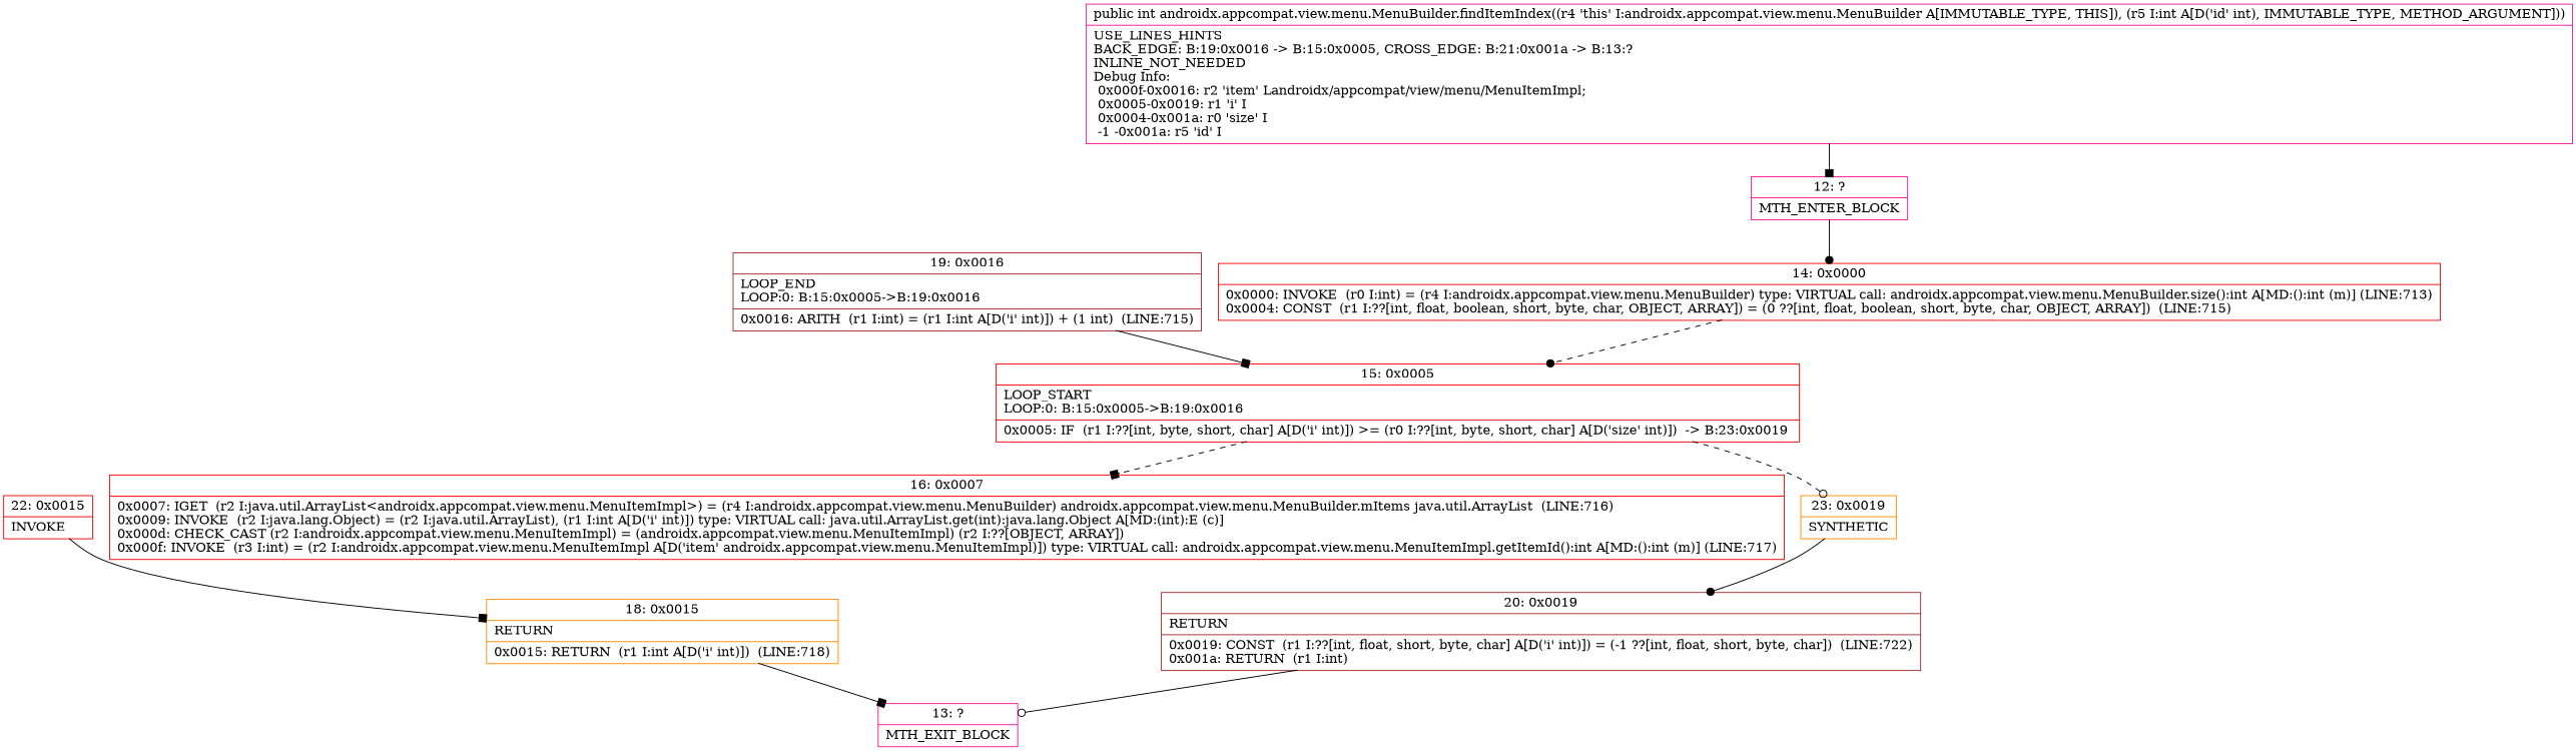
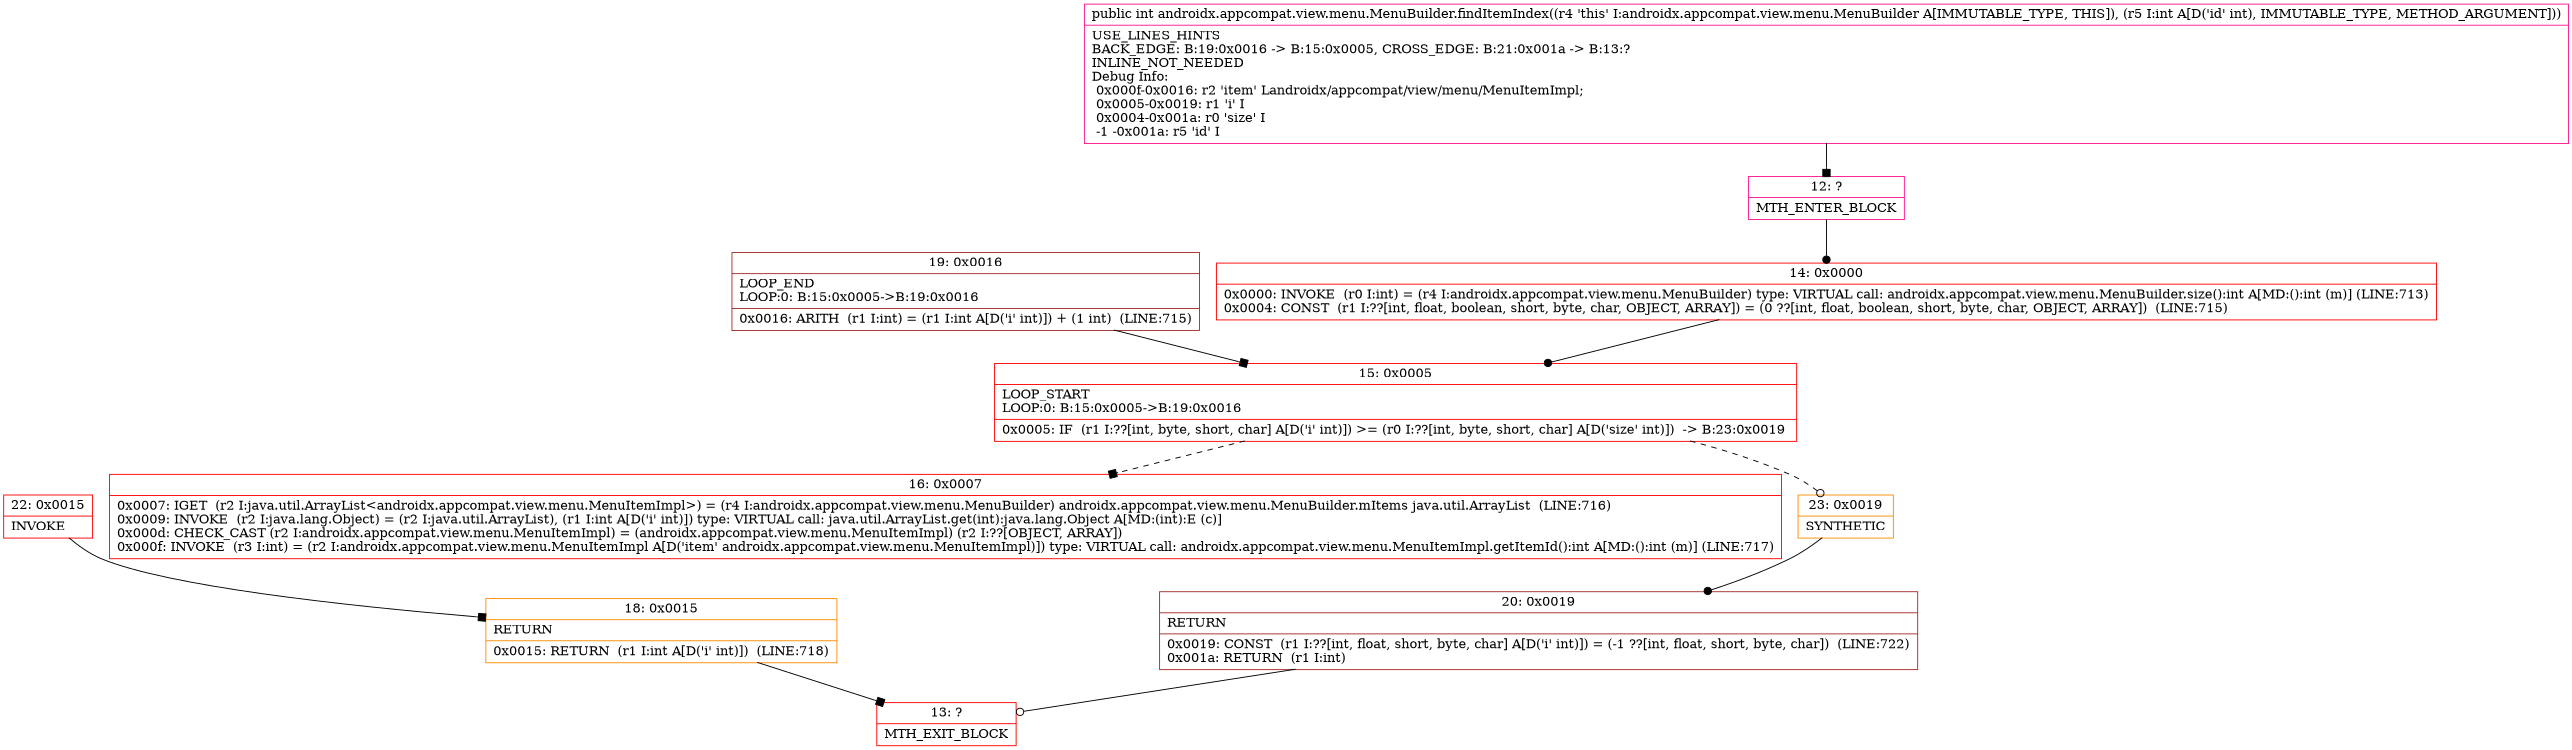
  digraph {
    node [color=red shape=record]
    edge [arrowhead=box]
    n1 [color=deeppink label="{12\:\ ?|MTH_ENTER_BLOCK\l}"]
    n2 [label="{14\:\ 0x0000|0x0000: INVOKE  (r0 I:int) = (r4 I:androidx.appcompat.view.menu.MenuBuilder) type: VIRTUAL call: androidx.appcompat.view.menu.MenuBuilder.size():int A[MD:():int (m)] (LINE:713)\l0x0004: CONST  (r1 I:??[int, float, boolean, short, byte, char, OBJECT, ARRAY]) = (0 ??[int, float, boolean, short, byte, char, OBJECT, ARRAY])  (LINE:715)\l}"]
    n3 [label="{15\:\ 0x0005|LOOP_START\lLOOP:0: B:15:0x0005\-\>B:19:0x0016\l|0x0005: IF  (r1 I:??[int, byte, short, char] A[D('i' int)]) \>= (r0 I:??[int, byte, short, char] A[D('size' int)])  \-\> B:23:0x0019 \l}"]
    n4 [label="{16\:\ 0x0007|0x0007: IGET  (r2 I:java.util.ArrayList\<androidx.appcompat.view.menu.MenuItemImpl\>) = (r4 I:androidx.appcompat.view.menu.MenuBuilder) androidx.appcompat.view.menu.MenuBuilder.mItems java.util.ArrayList  (LINE:716)\l0x0009: INVOKE  (r2 I:java.lang.Object) = (r2 I:java.util.ArrayList), (r1 I:int A[D('i' int)]) type: VIRTUAL call: java.util.ArrayList.get(int):java.lang.Object A[MD:(int):E (c)]\l0x000d: CHECK_CAST (r2 I:androidx.appcompat.view.menu.MenuItemImpl) = (androidx.appcompat.view.menu.MenuItemImpl) (r2 I:??[OBJECT, ARRAY]) \l0x000f: INVOKE  (r3 I:int) = (r2 I:androidx.appcompat.view.menu.MenuItemImpl A[D('item' androidx.appcompat.view.menu.MenuItemImpl)]) type: VIRTUAL call: androidx.appcompat.view.menu.MenuItemImpl.getItemId():int A[MD:():int (m)] (LINE:717)\l}"]
    n5 [color=darkorange label="{23\:\ 0x0019|SYNTHETIC\l}"]
    n6 [color=brown label="{20\:\ 0x0019|RETURN\l|0x0019: CONST  (r1 I:??[int, float, short, byte, char] A[D('i' int)]) = (\-1 ??[int, float, short, byte, char])  (LINE:722)\l0x001a: RETURN  (r1 I:int) \l}"]
    n7 [color=brown label="{19\:\ 0x0016|LOOP_END\lLOOP:0: B:15:0x0005\-\>B:19:0x0016\l|0x0016: ARITH  (r1 I:int) = (r1 I:int A[D('i' int)]) + (1 int)  (LINE:715)\l}"]
    n8 [label="{22\:\ 0x0015|INVOKE\l}"]
    n9 [color=darkorange label="{18\:\ 0x0015|RETURN\l|0x0015: RETURN  (r1 I:int A[D('i' int)])  (LINE:718)\l}"]
-   n10 [color=deeppink label="{13\:\ ?|MTH_EXIT_BLOCK\l}"]
+   n10 [label="{13\:\ ?|MTH_EXIT_BLOCK\l}"]
    n11 [color=deeppink label="{public int androidx.appcompat.view.menu.MenuBuilder.findItemIndex((r4 'this' I:androidx.appcompat.view.menu.MenuBuilder A[IMMUTABLE_TYPE, THIS]), (r5 I:int A[D('id' int), IMMUTABLE_TYPE, METHOD_ARGUMENT]))  | USE_LINES_HINTS\lBACK_EDGE: B:19:0x0016 \-\> B:15:0x0005, CROSS_EDGE: B:21:0x001a \-\> B:13:?\lINLINE_NOT_NEEDED\lDebug Info:\l  0x000f\-0x0016: r2 'item' Landroidx\/appcompat\/view\/menu\/MenuItemImpl;\l  0x0005\-0x0019: r1 'i' I\l  0x0004\-0x001a: r0 'size' I\l  \-1 \-0x001a: r5 'id' I\l}"]
    n1 -> n2 [arrowhead=dot]
-   n2 -> n3 [arrowhead=dot style=dashed]
+   n2 -> n3 [arrowhead=dot]
    n3 -> n4 [style=dashed]
    n3 -> n5 [arrowhead=odot style=dashed]
    n5 -> n6 [arrowhead=dot]
    n6 -> n10 [arrowhead=odot]
    n7 -> n3
    n8 -> n9
    n9 -> n10
    n11 -> n1
  }
